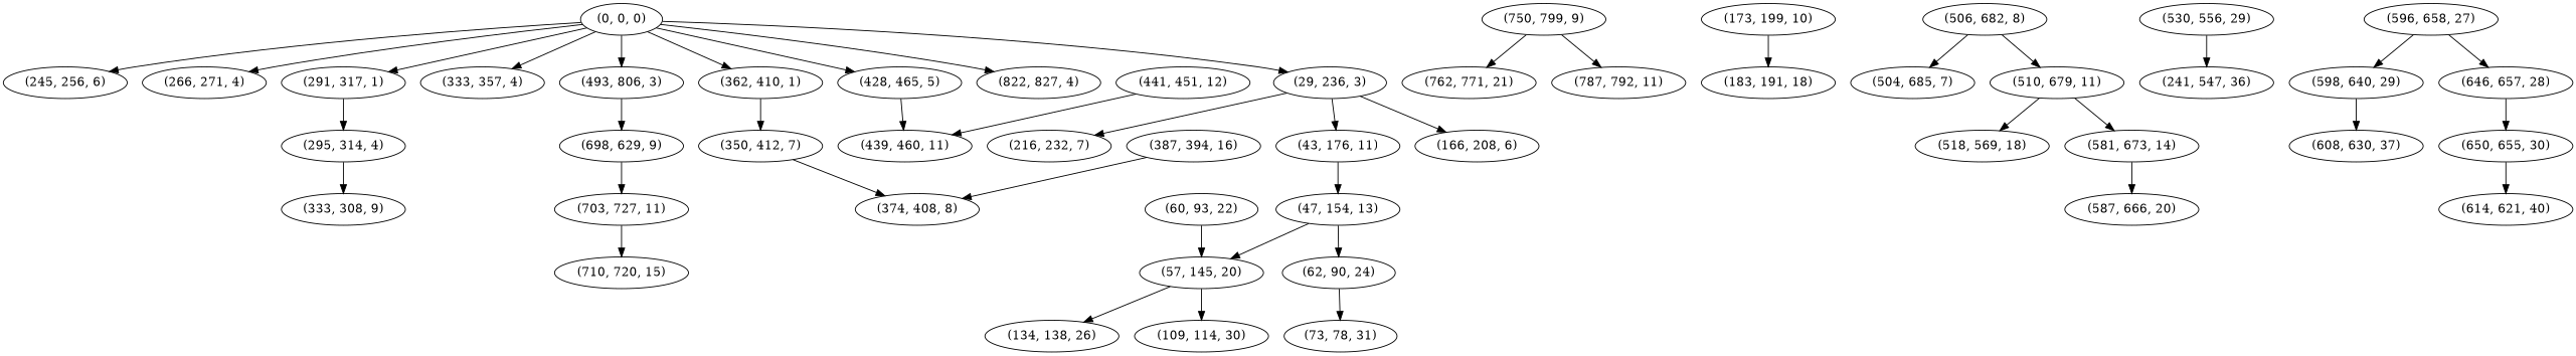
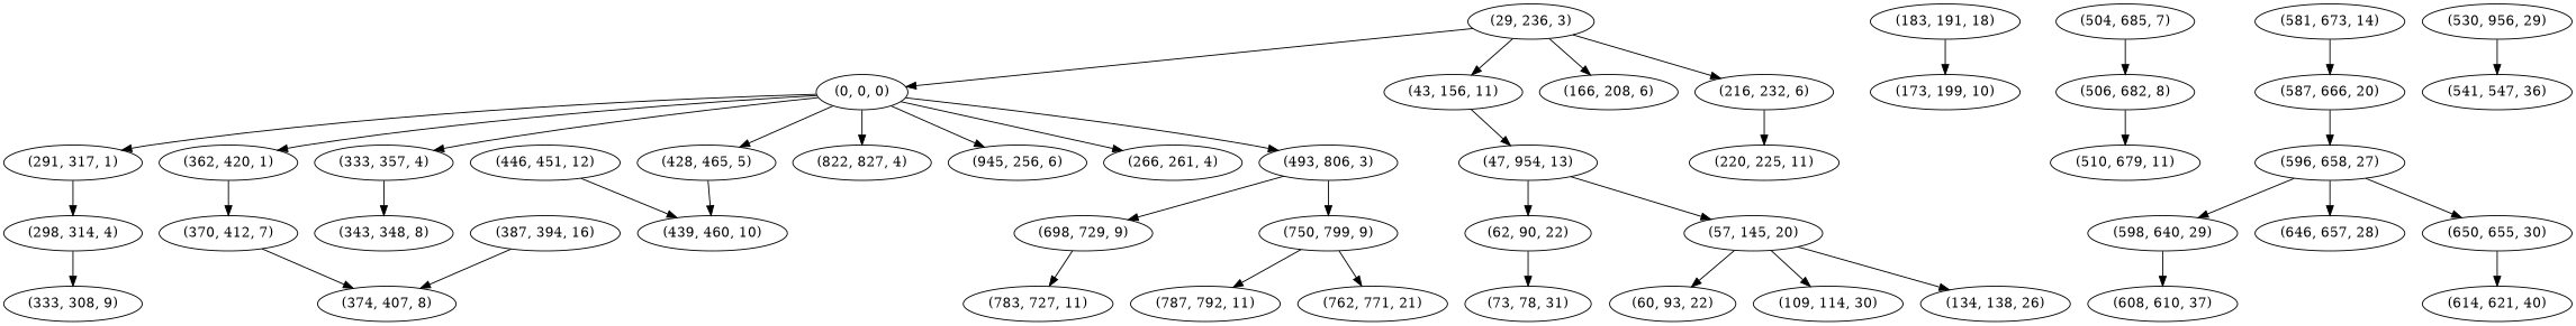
  digraph {
    "(0, 0, 0)"
    "(29, 236, 3)"
-   "(245, 256, 6)"
-   "(266, 271, 4)"
+   "(245, 256, 6)" [label="(945, 256, 6)"]
+   "(266, 271, 4)" [label="(266, 261, 4)"]
    "(291, 317, 1)"
    "(333, 357, 4)"
-   "(362, 420, 1)" [label="(362, 410, 1)"]
+   "(362, 420, 1)"
    "(428, 465, 5)"
    "(493, 806, 3)"
    "(822, 827, 4)"
-   "(43, 156, 11)" [label="(43, 176, 11)"]
+   "(43, 156, 11)"
    "(166, 208, 6)"
-   "(216, 232, 7)"
-   "(295, 314, 4)"
-   "(370, 412, 7)" [label="(350, 412, 7)"]
-   "(439, 460, 10)" [label="(439, 460, 11)"]
-   "(698, 729, 9)" [label="(698, 629, 9)"]
+   "(216, 232, 7)" [label="(216, 232, 6)"]
+   "(295, 314, 4)" [label="(298, 314, 4)"]
+   "(343, 348, 8)"
+   "(370, 412, 7)"
+   "(439, 460, 10)"
+   "(698, 729, 9)"
    "(750, 799, 9)"
-   "(47, 154, 13)"
+   "(47, 154, 13)" [label="(47, 954, 13)"]
+   "(220, 225, 11)"
    "(57, 145, 20)"
-   "(62, 90, 24)"
+   "(62, 90, 24)" [label="(62, 90, 22)"]
    "(60, 93, 22)"
    "(109, 114, 30)"
    "(134, 138, 26)"
    "(73, 78, 31)"
    "(173, 199, 10)"
    "(183, 191, 18)"
    n30 [label="(333, 308, 9)"]
-   "(374, 407, 8)" [label="(374, 408, 8)"]
+   "(374, 407, 8)"
    "(387, 394, 16)"
-   "(446, 451, 12)" [label="(441, 451, 12)"]
+   "(446, 451, 12)"
    "(504, 685, 7)"
    "(506, 682, 8)"
-   "(703, 727, 11)"
+   "(703, 727, 11)" [label="(783, 727, 11)"]
    n37 [label="(762, 771, 21)"]
    "(787, 792, 11)"
    "(510, 679, 11)"
-   "(518, 569, 18)"
    "(581, 673, 14)"
    "(587, 666, 20)"
-   "(530, 556, 29)"
-   "(541, 547, 36)" [label="(241, 547, 36)"]
+   "(530, 556, 29)" [label="(530, 956, 29)"]
+   "(541, 547, 36)"
    "(596, 658, 27)"
    "(598, 640, 29)"
    "(646, 657, 28)"
-   "(608, 630, 37)"
+   "(608, 630, 37)" [label="(608, 610, 37)"]
    "(650, 655, 30)"
    "(614, 621, 40)"
-   "(710, 720, 15)"
-   "(0, 0, 0)" -> "(29, 236, 3)"
+   "(29, 236, 3)" -> "(0, 0, 0)"
    "(0, 0, 0)" -> "(245, 256, 6)"
    "(0, 0, 0)" -> "(266, 271, 4)"
    "(0, 0, 0)" -> "(291, 317, 1)"
    "(0, 0, 0)" -> "(333, 357, 4)"
    "(0, 0, 0)" -> "(362, 420, 1)"
    "(0, 0, 0)" -> "(428, 465, 5)"
    "(0, 0, 0)" -> "(493, 806, 3)"
    "(0, 0, 0)" -> "(822, 827, 4)"
    "(29, 236, 3)" -> "(43, 156, 11)"
    "(29, 236, 3)" -> "(166, 208, 6)"
    "(29, 236, 3)" -> "(216, 232, 7)"
    "(291, 317, 1)" -> "(295, 314, 4)"
+   "(333, 357, 4)" -> "(343, 348, 8)"
    "(362, 420, 1)" -> "(370, 412, 7)"
    "(428, 465, 5)" -> "(439, 460, 10)"
    "(493, 806, 3)" -> "(698, 729, 9)"
+   "(493, 806, 3)" -> "(750, 799, 9)"
    "(43, 156, 11)" -> "(47, 154, 13)"
+   "(216, 232, 7)" -> "(220, 225, 11)"
    "(295, 314, 4)" -> n30
    "(370, 412, 7)" -> "(374, 407, 8)"
    "(698, 729, 9)" -> "(703, 727, 11)"
    "(750, 799, 9)" -> n37
    "(750, 799, 9)" -> "(787, 792, 11)"
    "(47, 154, 13)" -> "(57, 145, 20)"
    "(47, 154, 13)" -> "(62, 90, 24)"
-   "(60, 93, 22)" -> "(57, 145, 20)"
+   "(57, 145, 20)" -> "(60, 93, 22)"
    "(57, 145, 20)" -> "(109, 114, 30)"
    "(57, 145, 20)" -> "(134, 138, 26)"
    "(62, 90, 24)" -> "(73, 78, 31)"
-   "(173, 199, 10)" -> "(183, 191, 18)"
+   "(183, 191, 18)" -> "(173, 199, 10)"
    "(387, 394, 16)" -> "(374, 407, 8)"
    "(446, 451, 12)" -> "(439, 460, 10)"
-   "(506, 682, 8)" -> "(504, 685, 7)"
+   "(504, 685, 7)" -> "(506, 682, 8)"
    "(506, 682, 8)" -> "(510, 679, 11)"
-   "(703, 727, 11)" -> "(710, 720, 15)"
-   "(510, 679, 11)" -> "(518, 569, 18)"
-   "(510, 679, 11)" -> "(581, 673, 14)"
    "(581, 673, 14)" -> "(587, 666, 20)"
+   "(587, 666, 20)" -> "(596, 658, 27)"
    "(530, 556, 29)" -> "(541, 547, 36)"
    "(596, 658, 27)" -> "(598, 640, 29)"
    "(596, 658, 27)" -> "(646, 657, 28)"
    "(598, 640, 29)" -> "(608, 630, 37)"
-   "(646, 657, 28)" -> "(650, 655, 30)"
+   "(596, 658, 27)" -> "(650, 655, 30)"
    "(650, 655, 30)" -> "(614, 621, 40)"
  }
